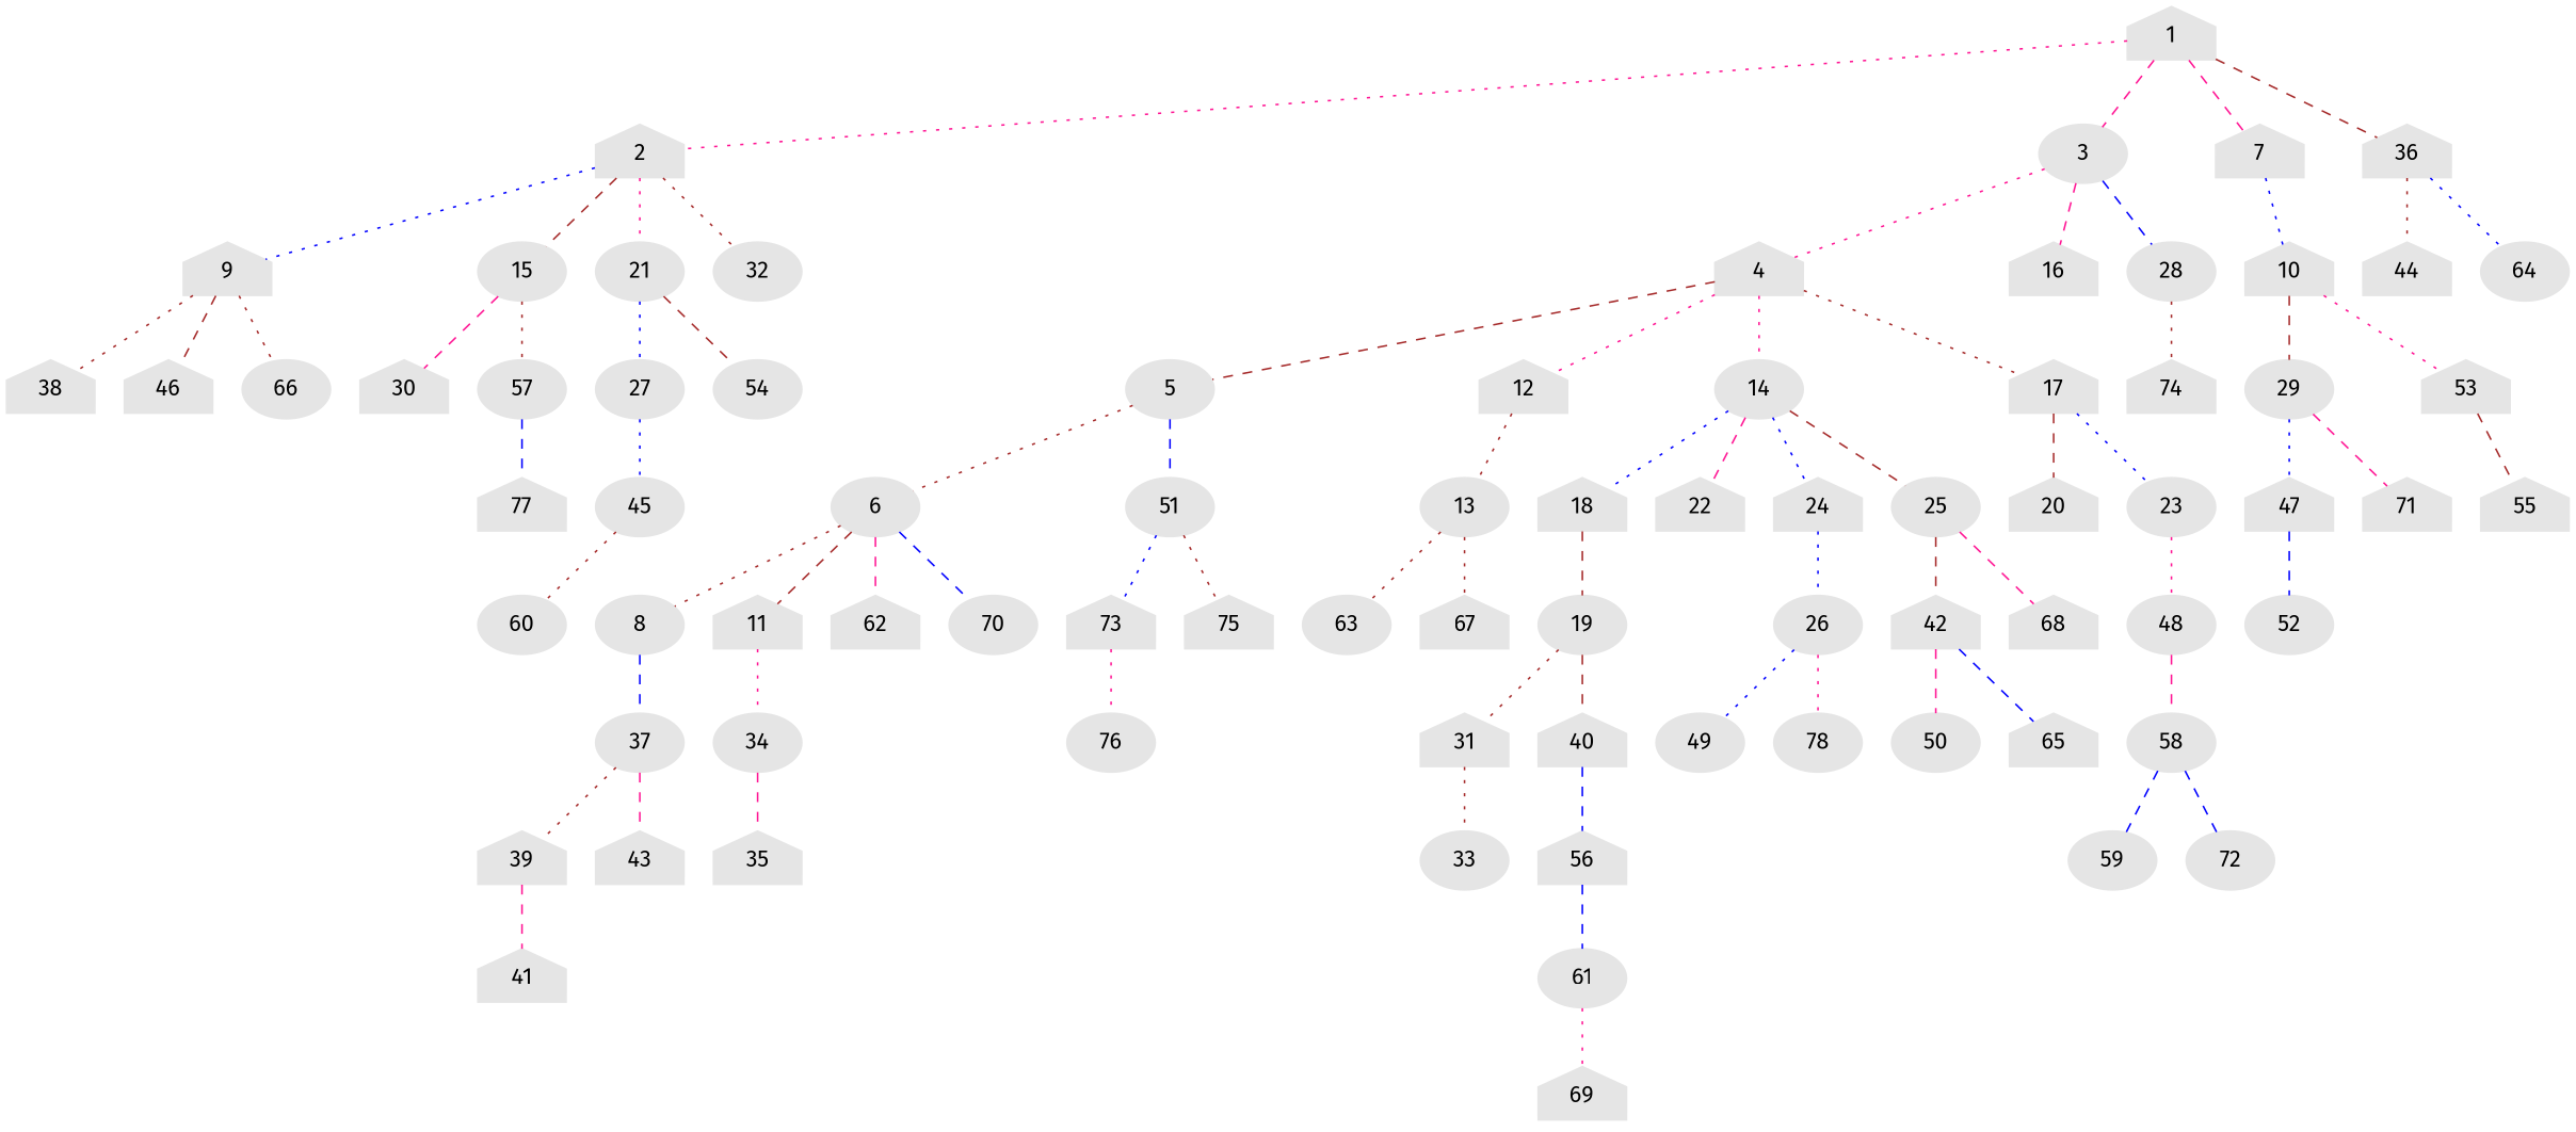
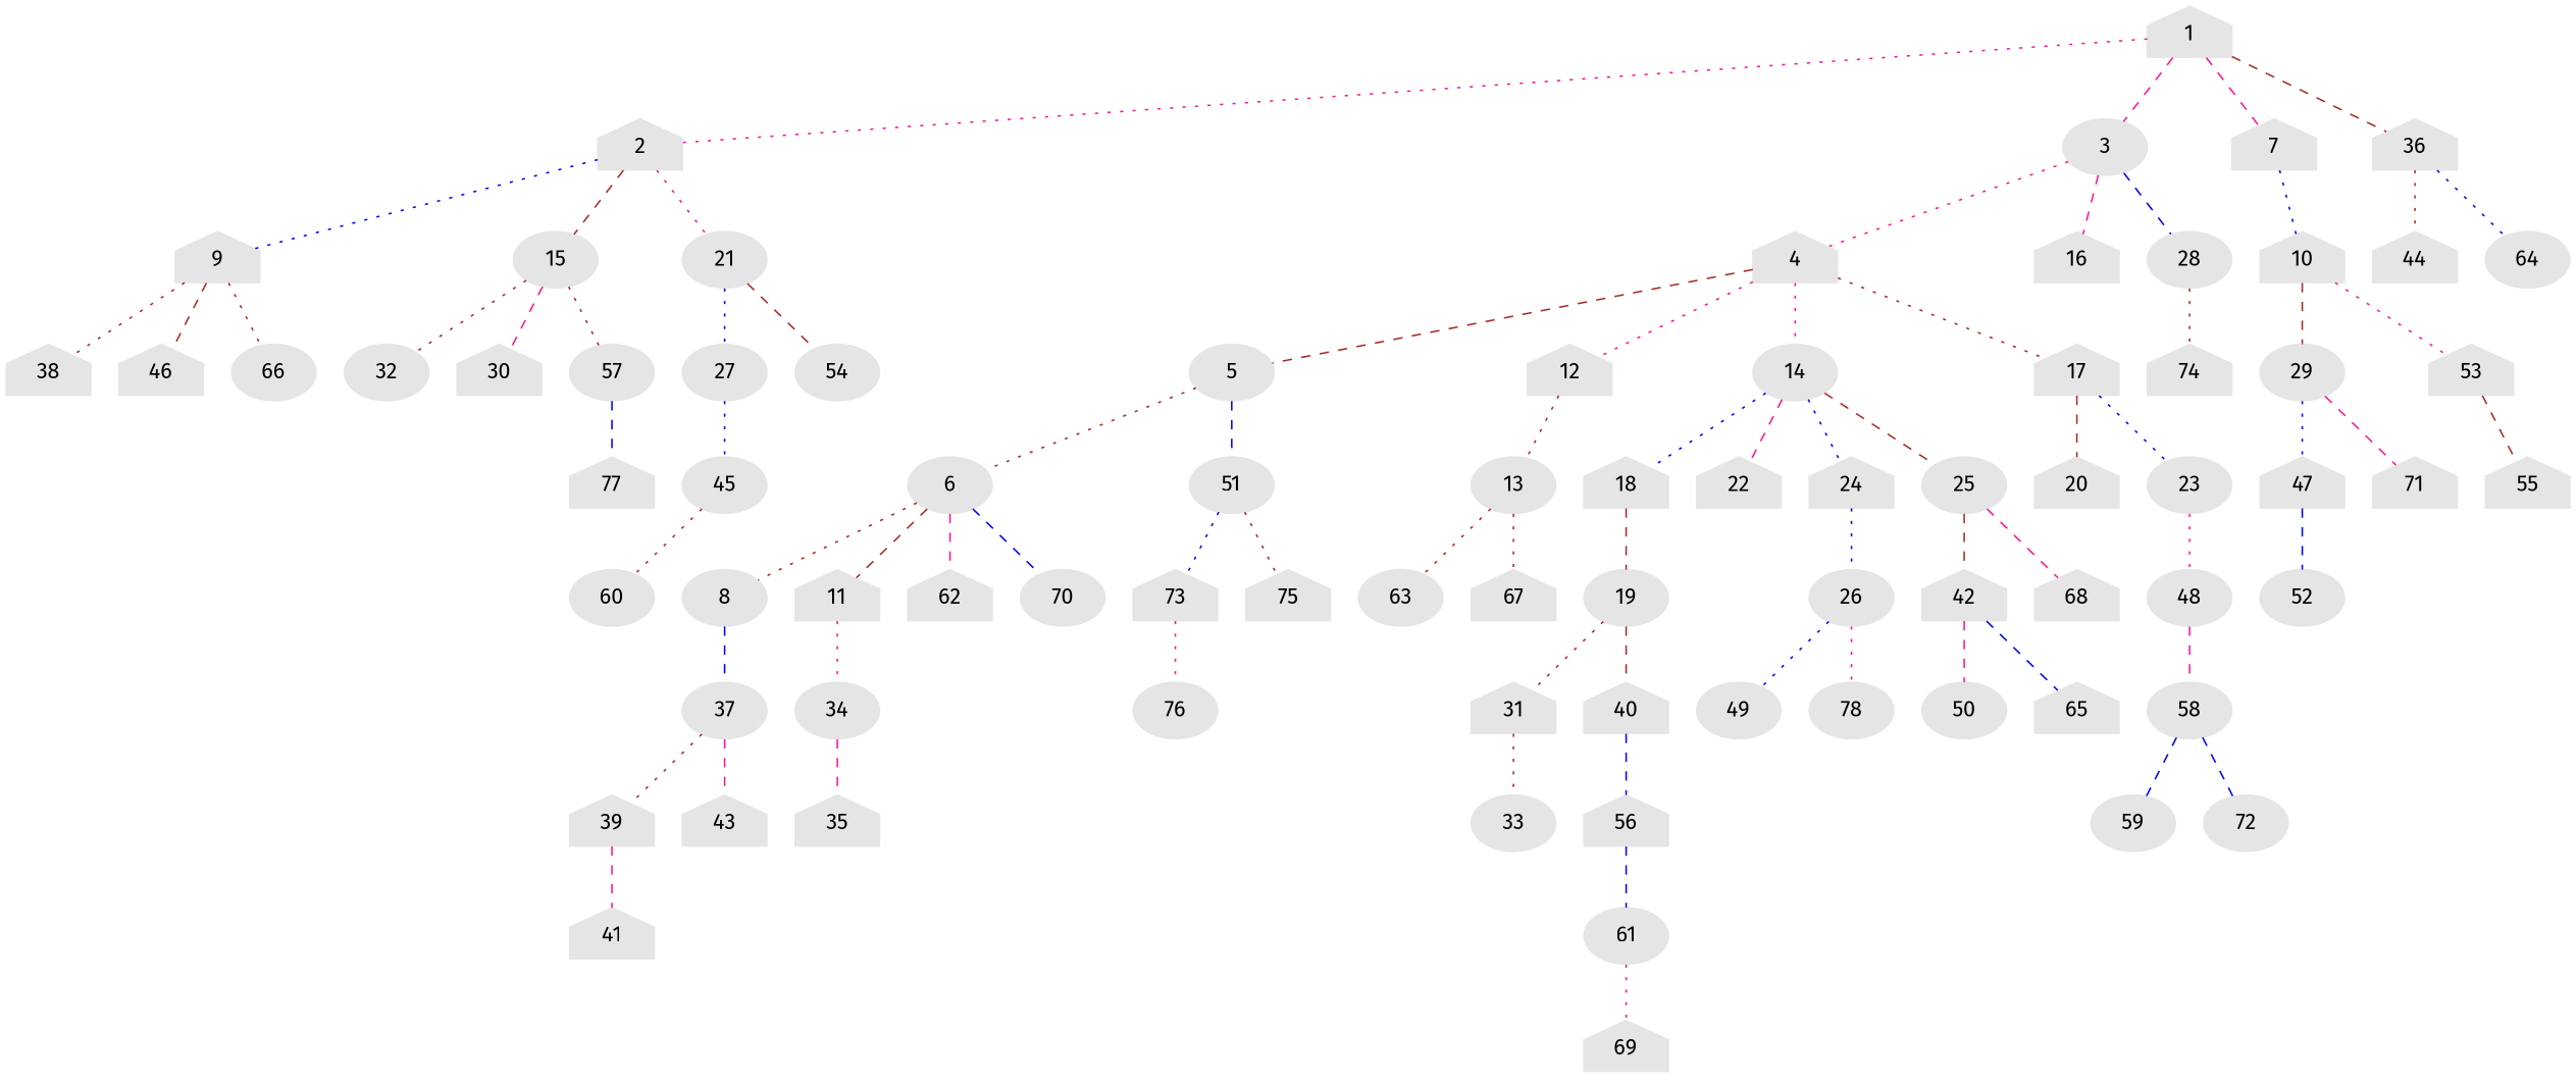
  graph {
    fontname="Fira Sans"
    node [color=gray90 fontname="Fira Sans" shape=house style=filled]
    edge [color=brown fontname="Fira Sans" style=dotted]
    1
    2
    3 [shape=ellipse]
    7
    36
    9
    15 [shape=ellipse]
    21 [shape=ellipse]
    32 [shape=ellipse]
    4
    16
    28 [shape=ellipse]
    10
    44
    64 [shape=ellipse]
    38
    46
    66 [shape=ellipse]
    30
    57 [shape=ellipse]
    27 [shape=ellipse]
    54 [shape=ellipse]
    5 [shape=ellipse]
    12
    14 [shape=ellipse]
    17
    74
    6 [shape=ellipse]
    51 [shape=ellipse]
    13 [shape=ellipse]
    18
    22
    24
    25 [shape=ellipse]
    20
    23 [shape=ellipse]
    8 [shape=ellipse]
    11
    62
    70 [shape=ellipse]
    73
    75
    37 [shape=ellipse]
    34 [shape=ellipse]
    29 [shape=ellipse]
    53
    39
    43
    47
    71
    55
    35
    63 [shape=ellipse]
    67
    19 [shape=ellipse]
    26 [shape=ellipse]
    42
    68
    77
    48 [shape=ellipse]
    31
    40
    33 [shape=ellipse]
    56
    45 [shape=ellipse]
    58 [shape=ellipse]
    49 [shape=ellipse]
    78 [shape=ellipse]
    50 [shape=ellipse]
    65
    60 [shape=ellipse]
    52 [shape=ellipse]
    41
    61 [shape=ellipse]
    59 [shape=ellipse]
    72 [shape=ellipse]
    76 [shape=ellipse]
    69
    1 -- 2 [color=deeppink]
    1 -- 3 [color=deeppink style=dashed]
    1 -- 7 [color=deeppink style=dashed]
    1 -- 36 [style=dashed]
    2 -- 9 [color=blue]
    2 -- 15 [style=dashed]
    2 -- 21 [color=deeppink]
-   2 -- 32
+   15 -- 32
    3 -- 4 [color=deeppink]
    3 -- 16 [color=deeppink style=dashed]
    3 -- 28 [color=blue style=dashed]
    7 -- 10 [color=blue]
    36 -- 44
    36 -- 64 [color=blue]
    9 -- 38
    9 -- 46 [style=dashed]
    9 -- 66
    15 -- 30 [color=deeppink style=dashed]
    15 -- 57
    21 -- 27 [color=blue]
    21 -- 54 [style=dashed]
    4 -- 5 [style=dashed]
    4 -- 12 [color=deeppink]
    4 -- 14 [color=deeppink]
    4 -- 17
    28 -- 74
    10 -- 29 [style=dashed]
    10 -- 53 [color=deeppink]
    57 -- 77 [color=blue style=dashed]
    27 -- 45 [color=blue]
    5 -- 6
    5 -- 51 [color=blue style=dashed]
    12 -- 13
    14 -- 18 [color=blue]
    14 -- 22 [color=deeppink style=dashed]
    14 -- 24 [color=blue]
    14 -- 25 [style=dashed]
    17 -- 20 [style=dashed]
    17 -- 23 [color=blue]
    6 -- 8
    6 -- 11 [style=dashed]
    6 -- 62 [color=deeppink style=dashed]
    6 -- 70 [color=blue style=dashed]
    51 -- 73 [color=blue]
    51 -- 75
    13 -- 63
    13 -- 67
    18 -- 19 [style=dashed]
    24 -- 26 [color=blue]
    25 -- 42 [style=dashed]
    25 -- 68 [color=deeppink style=dashed]
    23 -- 48 [color=deeppink]
    8 -- 37 [color=blue style=dashed]
    11 -- 34 [color=deeppink]
    73 -- 76 [color=deeppink]
    37 -- 39
    37 -- 43 [color=deeppink style=dashed]
    34 -- 35 [color=deeppink style=dashed]
    29 -- 47 [color=blue]
    29 -- 71 [color=deeppink style=dashed]
    53 -- 55 [style=dashed]
    39 -- 41 [color=deeppink style=dashed]
    47 -- 52 [color=blue style=dashed]
    19 -- 31
    19 -- 40 [style=dashed]
    26 -- 49 [color=blue]
    26 -- 78 [color=deeppink]
    42 -- 50 [color=deeppink style=dashed]
    42 -- 65 [color=blue style=dashed]
    48 -- 58 [color=deeppink style=dashed]
    31 -- 33
    40 -- 56 [color=blue style=dashed]
    56 -- 61 [color=blue style=dashed]
    45 -- 60
    58 -- 59 [color=blue style=dashed]
    58 -- 72 [color=blue style=dashed]
    61 -- 69 [color=deeppink]
  }
